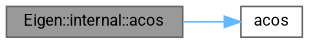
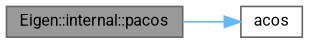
  digraph {
    rankdir=LR
    fontname=Roboto
    node [fontname=Roboto fontsize=10 shape=box style=filled]
-   n1 [color=gray40 fillcolor=grey60 fontcolor=black height=0.2 label="Eigen::internal::acos" width=0.4]
+   n1 [color=gray40 fillcolor=grey60 fontcolor=black height=0.2 label="Eigen::internal::pacos" width=0.4]
    n2 [color=grey40 fillcolor=white height=0.2 label=acos width=0.4]
    n1 -> n2 [color=steelblue1 fontname=Roboto fontsize=10 labelfontname=Helvetica labelfontsize=10 style=solid]
  }
